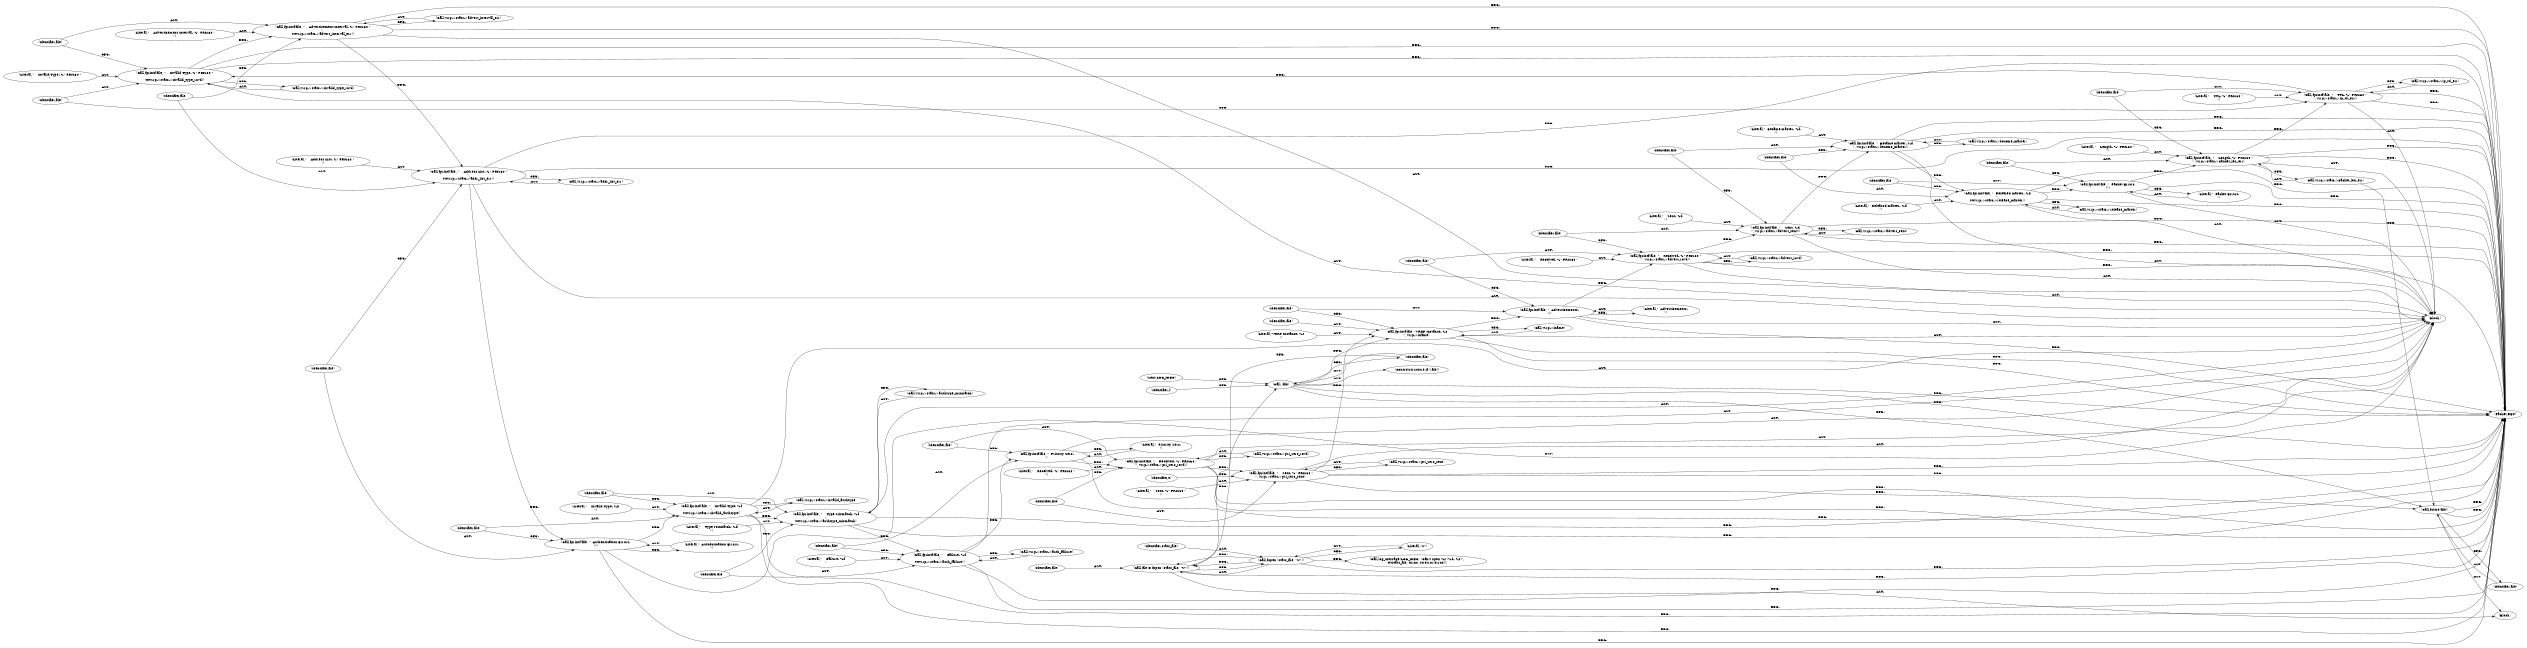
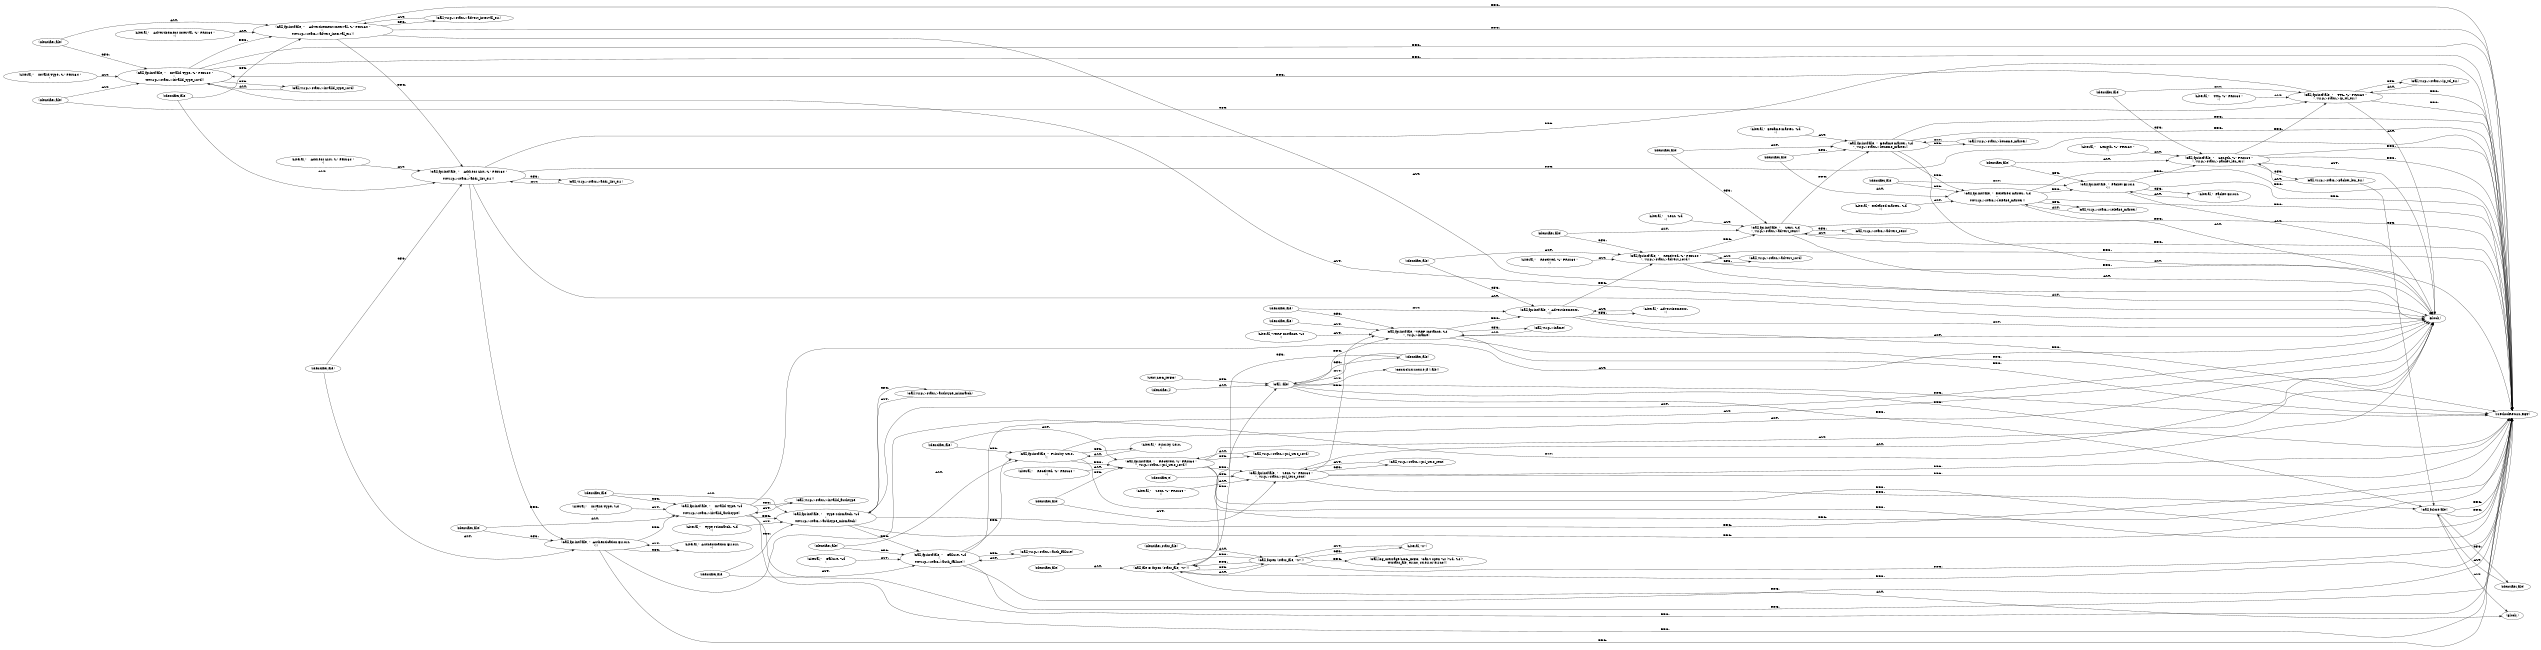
  digraph {
    rankdir=LR
    n1 [label="(Call,fprintf(file, \"    Invalid Type: %\" PRIu64 \"\n\",\n\t\t\tvrrp->stats->invalid_type_rcvd))"]
    n2 [label="(Call,fprintf(file, \"    Advertisement Interval: %\" PRIu64 \"\n\",\n\t\t\tvrrp->stats->advert_interval_err))"]
    n3 [label="(Block,)"]
-   n4 [label="(Packet,RET)"]
+   n4 [label="(MethodReturn,RET)"]
    n5 [label="(Call,vrrp->stats->invalid_type_rcvd)"]
    n6 [label="(Call,fprintf(file, \"    Address List: %\" PRIu64 \"\n\",\n\t\t\tvrrp->stats->addr_list_err))"]
    n7 [label="(Call,vrrp->stats->advert_interval_err)"]
    n8 [label="(Call,fprintf(file, \"    TTL: %\" PRIu64 \"\n\", vrrp->stats->ip_ttl_err))"]
    n9 [label="(Call,vrrp->stats->ip_ttl_err)"]
    n10 [label="(Call,fprintf(file, \"    Length: %\" PRIu64 \"\n\", vrrp->stats->packet_len_err))"]
    n11 [label="(Call,vrrp->stats->packet_len_err)"]
    n12 [label="(Call,fclose(file))"]
    n13 [label="(Call,fprintf(file, \"  Packet Errors:\n\"))"]
    n14 [label="(Literal,\"  Packet Errors:\n\")"]
    n15 [label="(Call,fprintf(file, \"  Released master: %d\n\",\n\t\t\tvrrp->stats->release_master))"]
    n16 [label="(Call,vrrp->stats->release_master)"]
    n17 [label="(Call,fprintf(file, \"  Became master: %d\n\", vrrp->stats->become_master))"]
    n18 [label="(Call,vrrp->stats->become_master)"]
    n19 [label="(Call,fprintf(file, \"    Sent: %d\n\", vrrp->stats->advert_sent))"]
    n20 [label="(Call,vrrp->stats->advert_sent)"]
    n21 [label="(Call,fprintf(file, \"    Received: %\" PRIu64 \"\n\", vrrp->stats->advert_rcvd))"]
    n22 [label="(Call,vrrp->stats->advert_rcvd)"]
    n23 [label="(Call,fprintf(file, \"  Advertisements:\n\"))"]
    n24 [label="(Literal,\"  Advertisements:\n\")"]
    n25 [label="(Call,fprintf(file, \"VRRP Instance: %s\n\", vrrp->iname))"]
    n26 [label="(Call,vrrp->iname)"]
    n27 [label="(Call,fprintf(file, \"    Sent: %\" PRIu64 \"\n\", vrrp->stats->pri_zero_sent))"]
    n28 [label="(Call,vrrp->stats->pri_zero_sent)"]
    n29 [label="(Block,)"]
    n30 [label="(Identifier,file)"]
    n31 [label="(Call,fprintf(file, \"    Received: %\" PRIu64 \"\n\", vrrp->stats->pri_zero_rcvd))"]
    n32 [label="(Call,vrrp->stats->pri_zero_rcvd)"]
    n33 [label="(Call,fprintf(file, \"  Priority Zero:\n\"))"]
    n34 [label="(Literal,\"  Priority Zero:\n\")"]
    n35 [label="(Call,fprintf(file, \"    Failure: %d\n\",\n\t\t\tvrrp->stats->auth_failure))"]
    n36 [label="(Call,vrrp->stats->auth_failure)"]
    n37 [label="(Call,fprintf(file, \"    Type Mismatch: %d\n\",\n\t\t\tvrrp->stats->authtype_mismatch))"]
    n38 [label="(Call,vrrp->stats->authtype_mismatch)"]
    n39 [label="(Call,fprintf(file, \"    Invalid Type: %d\n\",\n\t\t\tvrrp->stats->invalid_authtype))"]
    n40 [label="(Call,vrrp->stats->invalid_authtype)"]
    n41 [label="(Call,fprintf(file, \"  Authentication Errors:\n\"))"]
    n42 [label="(Literal,\"  Authentication Errors:\n\")"]
    n43 [label="(Call,vrrp->stats->addr_list_err)"]
    n44 [label="(Call,!file)"]
    n45 [label="(Identifier,file)"]
    n46 [label="(ControlStructure,if (!file))"]
    n47 [label="(Call,file = fopen (stats_file, \"w\"))"]
    n48 [label="(Call,fopen (stats_file, \"w\"))"]
    n49 [label="(Call,log_message(LOG_INFO, \"Can't open %s (%d: %s)\",\n \t\t\tstats_file, errno, strerror(errno)))"]
    n50 [label="(Literal,\"w\")"]
    n51 [label="(Identifier,file)"]
    n52 [label="(Literal,\"    Invalid Type: %\" PRIu64 \"\n\")"]
    n53 [label="(Identifier,file)"]
    n54 [label="(Literal,\"    TTL: %\" PRIu64 \"\n\")"]
    n55 [label="(Identifier,file)"]
    n56 [label="(Identifier,file)"]
    n57 [label="(Literal,\"    Advertisement Interval: %\" PRIu64 \"\n\")"]
    n58 [label="(Literal,\"    Length: %\" PRIu64 \"\n\")"]
    n59 [label="(Identifier,file)"]
    n60 [label="(Identifier,file)"]
    n61 [label="(Literal,\"    Failure: %d\n\")"]
    n62 [label="(Identifier,stats_file)"]
    n63 [label="(Literal,\"    Type Mismatch: %d\n\")"]
    n64 [label="(Literal,\"  Released master: %d\n\")"]
    n65 [label="(Identifier,file)"]
    n66 [label="(Literal,\"    Address List: %\" PRIu64 \"\n\")"]
    n67 [label="(Literal,\"    Sent: %d\n\")"]
    n68 [label="(Identifier,file)"]
    n69 [label="(Identifier,file)"]
    n70 [label="(Identifier,file)"]
    n71 [label="(Literal,\"    Received: %\" PRIu64 \"\n\")"]
    n72 [label="(Identifier,file)"]
    n73 [label="(Identifier,file)"]
    n74 [label="(Literal,\"    Sent: %\" PRIu64 \"\n\")"]
    n75 [label="(Identifier,file)"]
    n76 [label="(Identifier,e)"]
    n77 [label="(Literal,\"VRRP Instance: %s\n\")"]
    n78 [label="(Identifier,file)"]
    n79 [label="(Identifier,file)"]
    n80 [label="(Literal,\"    Received: %\" PRIu64 \"\n\")"]
    n81 [label="(Identifier,file)"]
    n82 [label="(Identifier,file)"]
    n83 [label="(Sent,LOG_INFO)"]
    n84 [label="(Literal,\"    Invalid Type: %d\n\")"]
    n85 [label="(Identifier,file)"]
    n86 [label="(Literal,\"  Became master: %d\n\")"]
    n87 [label="(Identifier,l)"]
    n88 [label="(Identifier,file)"]
    n89 [label="(Identifier,file)"]
    n1 -> n2 [label="DDG: "]
    n1 -> n3 [label="AST: "]
    n1 -> n4 [label="DDG: "]
    n1 -> n4 [label="DDG: "]
    n1 -> n5 [label="CFG: "]
    n2 -> n3 [label="AST: "]
    n2 -> n4 [label="DDG: "]
    n2 -> n4 [label="DDG: "]
    n2 -> n6 [label="DDG: "]
    n2 -> n7 [label="CFG: "]
    n5 -> n1 [label="AST: "]
    n6 -> n3 [label="AST: "]
    n6 -> n4 [label="DDG: "]
    n6 -> n4 [label="DDG: "]
    n6 -> n41 [label="DDG: "]
    n6 -> n43 [label="CFG: "]
    n7 -> n2 [label="AST: "]
    n8 -> n1 [label="DDG: "]
    n8 -> n3 [label="AST: "]
    n8 -> n4 [label="DDG: "]
    n8 -> n4 [label="DDG: "]
    n8 -> n9 [label="CFG: "]
    n9 -> n8 [label="AST: "]
    n10 -> n3 [label="AST: "]
    n10 -> n4 [label="DDG: "]
    n10 -> n4 [label="DDG: "]
    n10 -> n8 [label="DDG: "]
    n10 -> n11 [label="CFG: "]
    n11 -> n10 [label="AST: "]
    n11 -> n12 [label="CFG: "]
    n12 -> n4 [label="DDG: "]
    n12 -> n4 [label="DDG: "]
    n12 -> n29 [label="AST: "]
    n12 -> n30 [label="CFG: "]
    n13 -> n3 [label="AST: "]
    n13 -> n4 [label="DDG: "]
    n13 -> n10 [label="DDG: "]
    n13 -> n14 [label="CFG: "]
    n14 -> n13 [label="AST: "]
    n15 -> n3 [label="AST: "]
    n15 -> n4 [label="DDG: "]
    n15 -> n4 [label="DDG: "]
    n15 -> n13 [label="DDG: "]
    n15 -> n16 [label="CFG: "]
    n16 -> n15 [label="AST: "]
    n17 -> n3 [label="AST: "]
    n17 -> n4 [label="DDG: "]
    n17 -> n4 [label="DDG: "]
    n17 -> n15 [label="DDG: "]
    n17 -> n18 [label="CFG: "]
    n18 -> n17 [label="AST: "]
    n19 -> n3 [label="AST: "]
    n19 -> n4 [label="DDG: "]
    n19 -> n4 [label="DDG: "]
    n19 -> n17 [label="DDG: "]
    n19 -> n20 [label="CFG: "]
    n20 -> n19 [label="AST: "]
    n21 -> n3 [label="AST: "]
    n21 -> n4 [label="DDG: "]
    n21 -> n4 [label="DDG: "]
    n21 -> n19 [label="DDG: "]
    n21 -> n22 [label="CFG: "]
    n22 -> n21 [label="AST: "]
    n23 -> n3 [label="AST: "]
    n23 -> n4 [label="DDG: "]
    n23 -> n21 [label="DDG: "]
    n23 -> n24 [label="CFG: "]
    n24 -> n23 [label="AST: "]
    n25 -> n3 [label="AST: "]
    n25 -> n4 [label="DDG: "]
    n25 -> n4 [label="DDG: "]
    n25 -> n23 [label="DDG: "]
    n25 -> n26 [label="CFG: "]
    n26 -> n25 [label="AST: "]
    n27 -> n3 [label="AST: "]
    n27 -> n4 [label="DDG: "]
    n27 -> n4 [label="DDG: "]
    n27 -> n12 [label="DDG: "]
    n27 -> n25 [label="DDG: "]
    n27 -> n28 [label="CFG: "]
    n28 -> n27 [label="AST: "]
    n30 -> n12 [label="AST: "]
    n31 -> n3 [label="AST: "]
    n31 -> n4 [label="DDG: "]
    n31 -> n4 [label="DDG: "]
    n31 -> n27 [label="DDG: "]
    n31 -> n32 [label="CFG: "]
    n32 -> n31 [label="AST: "]
    n33 -> n3 [label="AST: "]
    n33 -> n4 [label="DDG: "]
    n33 -> n31 [label="DDG: "]
    n33 -> n34 [label="CFG: "]
    n34 -> n33 [label="AST: "]
    n35 -> n3 [label="AST: "]
    n35 -> n4 [label="DDG: "]
    n35 -> n4 [label="DDG: "]
    n35 -> n33 [label="DDG: "]
    n35 -> n36 [label="CFG: "]
    n36 -> n35 [label="AST: "]
    n37 -> n3 [label="AST: "]
    n37 -> n4 [label="DDG: "]
    n37 -> n4 [label="DDG: "]
    n37 -> n35 [label="DDG: "]
    n37 -> n38 [label="CFG: "]
    n38 -> n37 [label="AST: "]
    n39 -> n3 [label="AST: "]
    n39 -> n4 [label="DDG: "]
    n39 -> n4 [label="DDG: "]
    n39 -> n37 [label="DDG: "]
    n39 -> n40 [label="CFG: "]
    n40 -> n39 [label="AST: "]
    n41 -> n3 [label="AST: "]
    n41 -> n4 [label="DDG: "]
    n41 -> n39 [label="DDG: "]
    n41 -> n42 [label="CFG: "]
    n42 -> n41 [label="AST: "]
    n43 -> n6 [label="AST: "]
    n44 -> n4 [label="DDG: "]
    n44 -> n4 [label="DDG: "]
-   n44 -> n12 [label="CFG: "]
+   n44 -> n12 [label="DDG: "]
    n44 -> n25 [label="DDG: "]
    n44 -> n45 [label="CFG: "]
    n44 -> n46 [label="AST: "]
    n45 -> n44 [label="AST: "]
    n45 -> n47 [label="CFG: "]
    n47 -> n4 [label="DDG: "]
    n47 -> n29 [label="AST: "]
    n47 -> n44 [label="DDG: "]
    n47 -> n48 [label="CFG: "]
    n48 -> n4 [label="DDG: "]
    n48 -> n47 [label="AST: "]
    n48 -> n47 [label="DDG: "]
    n48 -> n47 [label="DDG: "]
    n48 -> n49 [label="DDG: "]
    n48 -> n50 [label="CFG: "]
    n50 -> n48 [label="AST: "]
    n51 -> n8 [label="AST: "]
    n51 -> n10 [label="CFG: "]
    n52 -> n1 [label="AST: "]
    n53 -> n47 [label="AST: "]
    n54 -> n8 [label="AST: "]
    n55 -> n2 [label="CFG: "]
    n55 -> n6 [label="AST: "]
    n56 -> n15 [label="AST: "]
    n56 -> n17 [label="CFG: "]
    n57 -> n2 [label="AST: "]
    n58 -> n10 [label="AST: "]
    n59 -> n21 [label="AST: "]
    n59 -> n23 [label="CFG: "]
    n60 -> n35 [label="AST: "]
    n60 -> n37 [label="CFG: "]
    n61 -> n35 [label="AST: "]
    n62 -> n48 [label="AST: "]
    n63 -> n37 [label="AST: "]
    n64 -> n15 [label="AST: "]
    n65 -> n17 [label="AST: "]
    n65 -> n19 [label="CFG: "]
    n66 -> n6 [label="AST: "]
    n67 -> n19 [label="AST: "]
    n68 -> n6 [label="CFG: "]
    n68 -> n41 [label="AST: "]
    n69 -> n23 [label="AST: "]
    n69 -> n25 [label="CFG: "]
    n70 -> n1 [label="AST: "]
    n70 -> n8 [label="CFG: "]
    n71 -> n21 [label="AST: "]
    n72 -> n39 [label="AST: "]
    n72 -> n41 [label="CFG: "]
    n73 -> n10 [label="AST: "]
    n73 -> n13 [label="CFG: "]
    n74 -> n27 [label="AST: "]
    n75 -> n37 [label="AST: "]
    n75 -> n39 [label="CFG: "]
    n76 -> n27 [label="CFG: "]
    n77 -> n25 [label="AST: "]
    n78 -> n13 [label="AST: "]
    n78 -> n15 [label="CFG: "]
    n79 -> n25 [label="AST: "]
    n80 -> n31 [label="AST: "]
    n81 -> n19 [label="AST: "]
    n81 -> n21 [label="CFG: "]
    n82 -> n1 [label="CFG: "]
    n82 -> n2 [label="AST: "]
    n83 -> n44 [label="CFG: "]
    n84 -> n39 [label="AST: "]
    n85 -> n27 [label="AST: "]
    n85 -> n31 [label="CFG: "]
    n86 -> n17 [label="AST: "]
-   n87 -> n44 [label="CFG: "]
+   n87 -> n44 [label="AST: "]
    n88 -> n31 [label="AST: "]
    n88 -> n33 [label="CFG: "]
    n89 -> n33 [label="AST: "]
    n89 -> n35 [label="CFG: "]
  }
